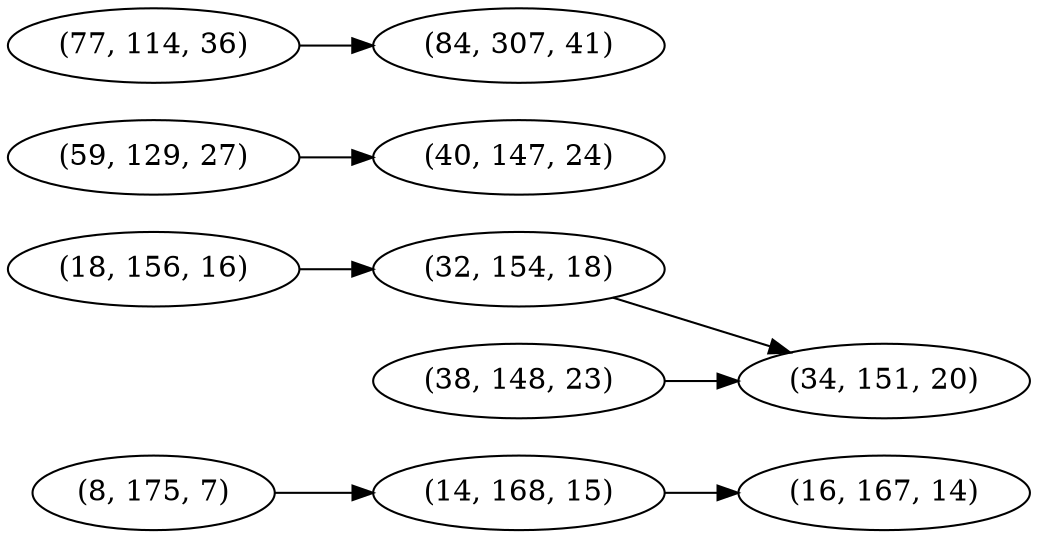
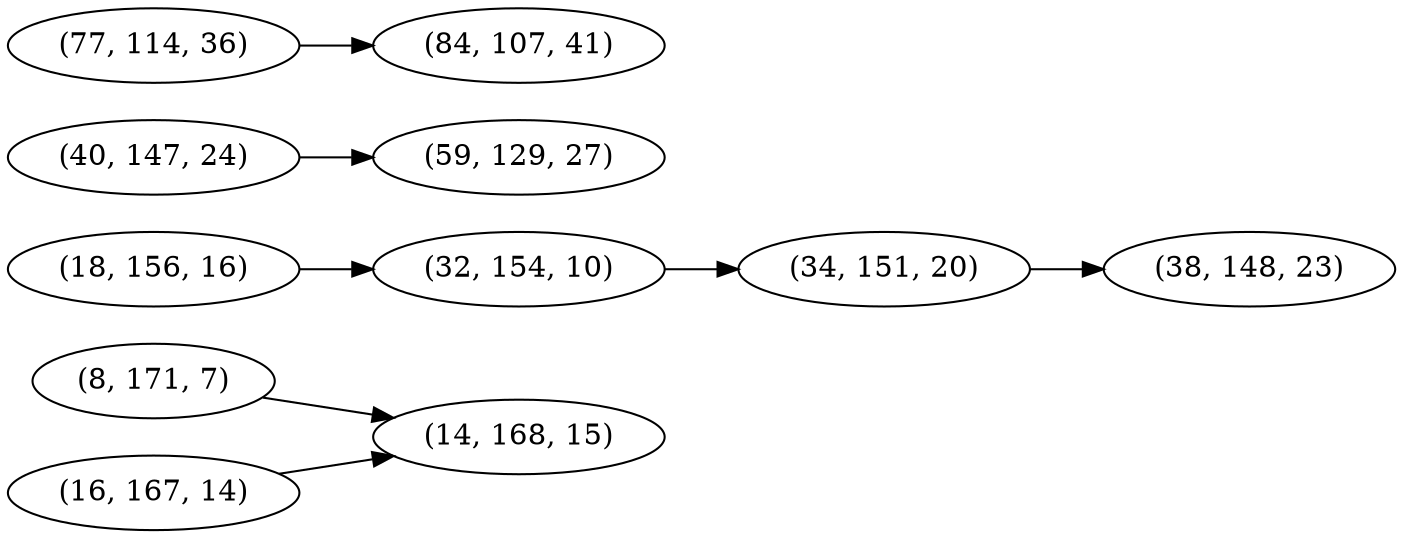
  digraph {
    rankdir=LR
    n1 [label="(14, 168, 15)"]
-   "(8, 175, 7)"
+   "(8, 175, 7)" [label="(8, 171, 7)"]
    "(16, 167, 14)"
    "(18, 156, 16)"
-   "(32, 154, 18)"
+   "(32, 154, 18)" [label="(32, 154, 10)"]
    "(34, 151, 20)"
    "(38, 148, 23)"
    "(40, 147, 24)"
    "(59, 129, 27)"
    n10 [label="(77, 114, 36)"]
-   "(84, 107, 41)" [label="(84, 307, 41)"]
-   n1 -> "(16, 167, 14)"
+   "(84, 107, 41)"
+   "(16, 167, 14)" -> n1
    "(8, 175, 7)" -> n1
    "(18, 156, 16)" -> "(32, 154, 18)"
    "(32, 154, 18)" -> "(34, 151, 20)"
-   "(38, 148, 23)" -> "(34, 151, 20)"
-   "(59, 129, 27)" -> "(40, 147, 24)"
+   "(34, 151, 20)" -> "(38, 148, 23)"
+   "(40, 147, 24)" -> "(59, 129, 27)"
    n10 -> "(84, 107, 41)"
  }
